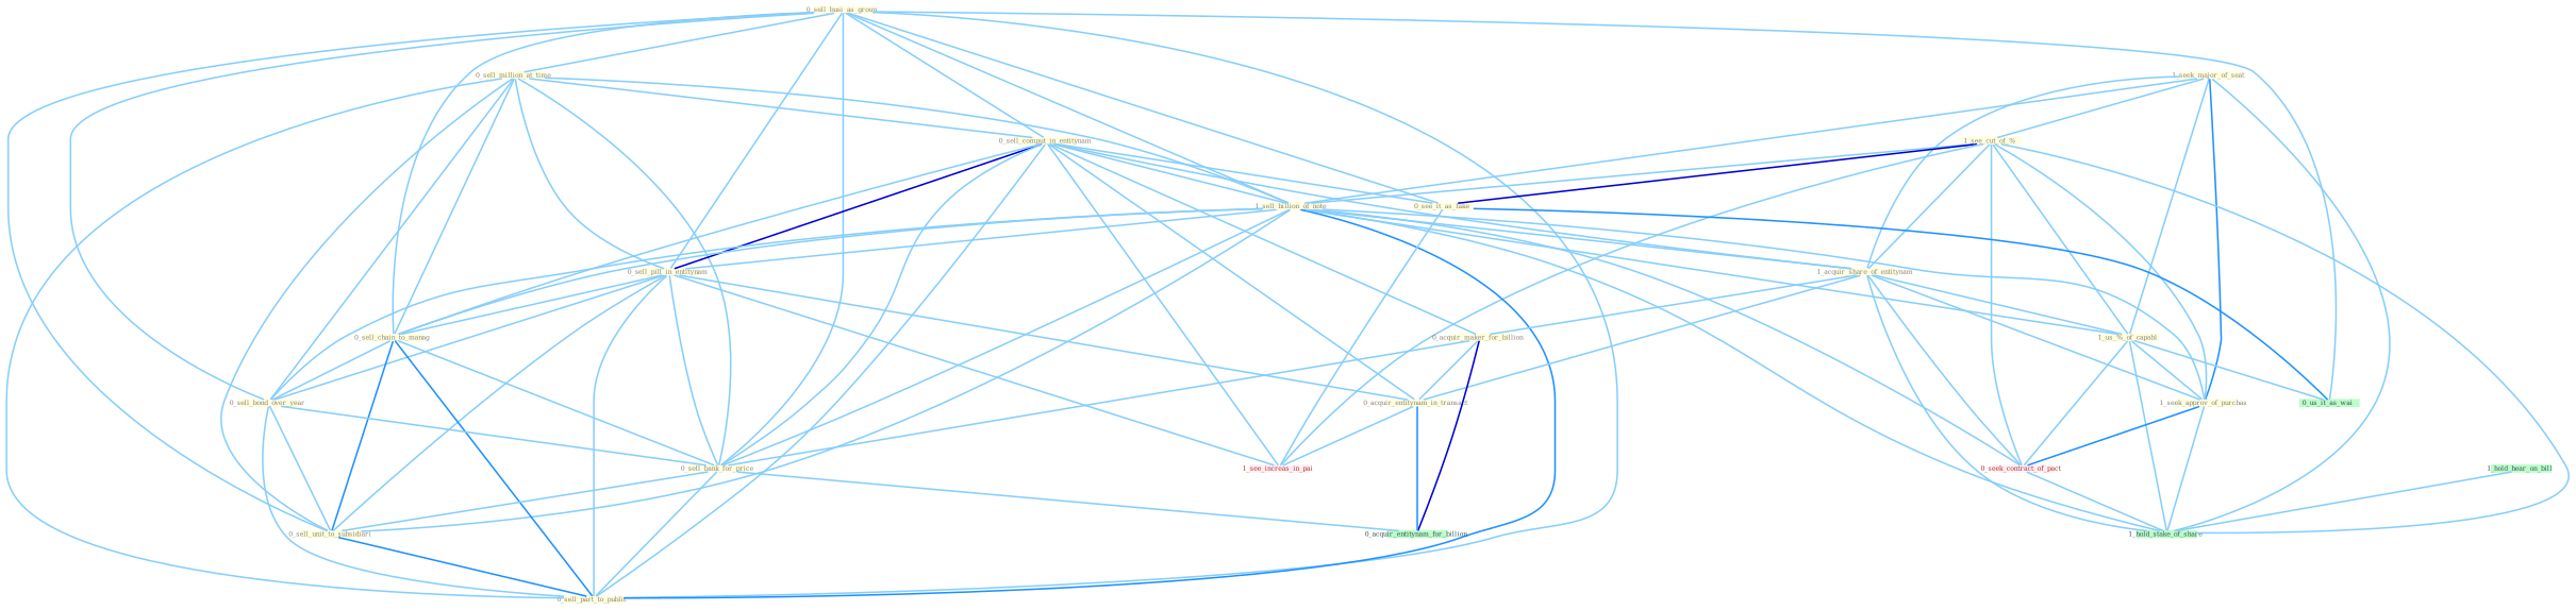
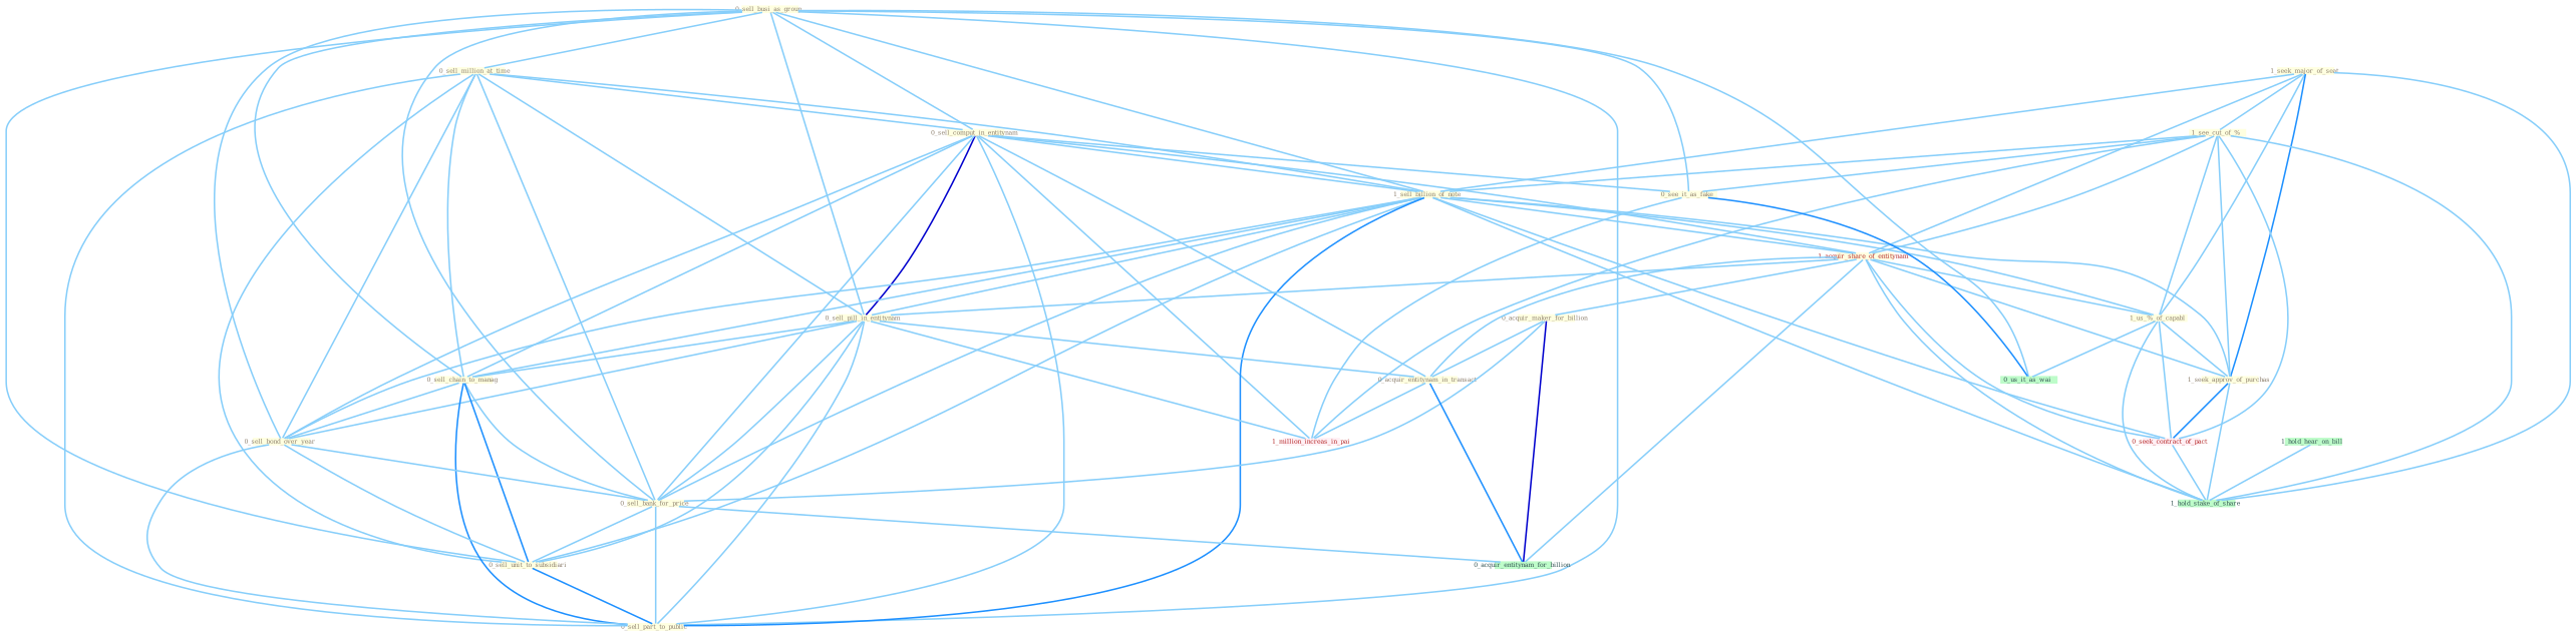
  graph {
    node [color="#ffffe0" fixedsize=true fontcolor="#8b7d6b" fontsize=4 shape=polygon style=filled]
    edge [color="#87cefa" w=1]
    "0_sell_busi_as_group " [height=.06 width=.5]
    "0_sell_million_at_time " [height=.06 width=.5]
    "1_seek_major_of_seat " [height=.06 width=.5]
    "1_see_cut_of_% " [height=.06 width=.5]
    "0_sell_comput_in_entitynam " [height=.06 width=.5]
    "1_sell_billion_of_note " [height=.06 width=.5]
-   "1_acquir_share_of_entitynam " [height=.06 width=.5]
+   "1_acquir_share_of_entitynam " [fontcolor="#b22222" height=.06 width=.5]
    "0_sell_pill_in_entitynam " [height=.06 width=.5]
    "0_sell_chain_to_manag " [height=.06 width=.5]
    "1_us_%_of_capabl " [height=.06 width=.5]
    "0_acquir_maker_for_billion " [height=.06 width=.5]
    "0_sell_bond_over_year " [height=.06 width=.5]
    "0_sell_bank_for_price " [height=.06 width=.5]
    "0_sell_unit_to_subsidiari " [height=.06 width=.5]
    "0_acquir_entitynam_in_transact " [height=.06 width=.5]
    "0_sell_part_to_public " [height=.06 width=.5]
    "0_see_it_as_fake " [height=.06 width=.5]
    "1_seek_approv_of_purchas " [height=.06 width=.5]
    "0_seek_contract_of_pact " [color="#fff0f5" fontcolor="#b22222" height=.06 width=.5]
-   "1_see_increas_in_pai " [color="#fff0f5" fontcolor="#b22222" height=.06 width=.5]
+   "1_see_increas_in_pai " [color="#fff0f5" fontcolor="#b22222" height=.06 width=.5 label="1_million_increas_in_pai"]
    "0_us_it_as_wai " [color="#BDFCC9" fontcolor="#2f4f4f" height=.06 width=.5]
    "1_hold_stake_of_share " [color="#BDFCC9" fontcolor="#2f4f4f" height=.06 width=.5]
    "0_acquir_entitynam_for_billion " [color="#BDFCC9" fontcolor="#2f4f4f" height=.06 width=.5]
    "1_hold_hear_on_bill " [color="#BDFCC9" fontcolor="#2f4f4f" height=.06 width=.5]
    subgraph sub_1 {
      "0_sell_busi_as_group "
      "0_sell_million_at_time "
      "1_seek_major_of_seat "
      "1_see_cut_of_% "
      "0_sell_comput_in_entitynam "
      "1_sell_billion_of_note "
      "1_acquir_share_of_entitynam "
      "0_sell_pill_in_entitynam "
      "0_sell_chain_to_manag "
      "1_us_%_of_capabl "
      "0_acquir_maker_for_billion "
      "0_sell_bond_over_year "
      "0_sell_bank_for_price "
      "0_sell_unit_to_subsidiari "
      "0_acquir_entitynam_in_transact "
      "0_sell_part_to_public "
      "0_see_it_as_fake "
      "1_seek_approv_of_purchas "
    }
    subgraph sub_2 {
      "0_seek_contract_of_pact "
      "1_see_increas_in_pai "
    }
    "0_sell_busi_as_group " -- "0_sell_million_at_time "
    "0_sell_busi_as_group " -- "0_sell_comput_in_entitynam "
    "0_sell_busi_as_group " -- "1_sell_billion_of_note "
    "0_sell_busi_as_group " -- "0_sell_pill_in_entitynam "
    "0_sell_busi_as_group " -- "0_sell_chain_to_manag "
    "0_sell_busi_as_group " -- "0_sell_bond_over_year "
    "0_sell_busi_as_group " -- "0_sell_bank_for_price "
    "0_sell_busi_as_group " -- "0_sell_unit_to_subsidiari "
    "0_sell_busi_as_group " -- "0_sell_part_to_public "
    "0_sell_busi_as_group " -- "0_see_it_as_fake "
    "0_sell_busi_as_group " -- "0_us_it_as_wai "
    "0_sell_million_at_time " -- "0_sell_comput_in_entitynam "
    "0_sell_million_at_time " -- "1_sell_billion_of_note "
    "0_sell_million_at_time " -- "0_sell_pill_in_entitynam "
    "0_sell_million_at_time " -- "0_sell_chain_to_manag "
    "0_sell_million_at_time " -- "0_sell_bond_over_year "
    "0_sell_million_at_time " -- "0_sell_bank_for_price "
    "0_sell_million_at_time " -- "0_sell_unit_to_subsidiari "
    "0_sell_million_at_time " -- "0_sell_part_to_public "
    "1_seek_major_of_seat " -- "1_see_cut_of_% "
    "1_seek_major_of_seat " -- "1_sell_billion_of_note "
    "1_seek_major_of_seat " -- "1_acquir_share_of_entitynam "
    "1_seek_major_of_seat " -- "1_us_%_of_capabl "
    "1_seek_major_of_seat " -- "1_seek_approv_of_purchas " [color="#1e90ff" w=2]
    "1_seek_major_of_seat " -- "1_hold_stake_of_share "
    "1_see_cut_of_% " -- "1_sell_billion_of_note "
    "1_see_cut_of_% " -- "1_acquir_share_of_entitynam "
    "1_see_cut_of_% " -- "1_us_%_of_capabl "
-   "1_see_cut_of_% " -- "0_see_it_as_fake " [color="#0000cd"]
+   "1_see_cut_of_% " -- "0_see_it_as_fake "
    "1_see_cut_of_% " -- "1_seek_approv_of_purchas "
    "1_see_cut_of_% " -- "0_seek_contract_of_pact "
    "1_see_cut_of_% " -- "1_see_increas_in_pai "
    "1_see_cut_of_% " -- "1_hold_stake_of_share "
    "0_sell_comput_in_entitynam " -- "1_sell_billion_of_note "
    "0_sell_comput_in_entitynam " -- "1_acquir_share_of_entitynam "
    "0_sell_comput_in_entitynam " -- "0_sell_pill_in_entitynam " [color="#0000cd" w=3]
    "0_sell_comput_in_entitynam " -- "0_sell_chain_to_manag "
-   "0_sell_comput_in_entitynam " -- "0_acquir_maker_for_billion "
+   "0_sell_comput_in_entitynam " -- "0_sell_bond_over_year "
    "0_sell_comput_in_entitynam " -- "0_sell_bank_for_price "
    "0_sell_comput_in_entitynam " -- "0_acquir_entitynam_in_transact "
    "0_sell_comput_in_entitynam " -- "0_sell_part_to_public "
    "0_sell_comput_in_entitynam " -- "0_see_it_as_fake "
    "0_sell_comput_in_entitynam " -- "1_see_increas_in_pai "
    "1_sell_billion_of_note " -- "1_acquir_share_of_entitynam "
    "1_sell_billion_of_note " -- "0_sell_pill_in_entitynam "
    "1_sell_billion_of_note " -- "0_sell_chain_to_manag "
    "1_sell_billion_of_note " -- "1_us_%_of_capabl "
    "1_sell_billion_of_note " -- "0_sell_bond_over_year "
    "1_sell_billion_of_note " -- "0_sell_bank_for_price "
    "1_sell_billion_of_note " -- "0_sell_unit_to_subsidiari "
    "1_sell_billion_of_note " -- "0_sell_part_to_public " [color="#1e90ff"]
    "1_sell_billion_of_note " -- "1_seek_approv_of_purchas "
    "1_sell_billion_of_note " -- "0_seek_contract_of_pact "
    "1_sell_billion_of_note " -- "1_hold_stake_of_share "
+   "1_acquir_share_of_entitynam " -- "0_sell_pill_in_entitynam "
    "1_acquir_share_of_entitynam " -- "1_us_%_of_capabl "
    "1_acquir_share_of_entitynam " -- "0_acquir_maker_for_billion "
    "1_acquir_share_of_entitynam " -- "0_acquir_entitynam_in_transact "
    "1_acquir_share_of_entitynam " -- "1_seek_approv_of_purchas "
    "1_acquir_share_of_entitynam " -- "0_seek_contract_of_pact "
    "1_acquir_share_of_entitynam " -- "1_hold_stake_of_share "
+   "1_acquir_share_of_entitynam " -- "0_acquir_entitynam_for_billion "
    "0_sell_pill_in_entitynam " -- "0_sell_chain_to_manag "
    "0_sell_pill_in_entitynam " -- "0_sell_bond_over_year "
    "0_sell_pill_in_entitynam " -- "0_sell_bank_for_price "
    "0_sell_pill_in_entitynam " -- "0_sell_unit_to_subsidiari "
    "0_sell_pill_in_entitynam " -- "0_acquir_entitynam_in_transact "
    "0_sell_pill_in_entitynam " -- "0_sell_part_to_public "
    "0_sell_pill_in_entitynam " -- "1_see_increas_in_pai "
    "0_sell_chain_to_manag " -- "0_sell_bond_over_year "
    "0_sell_chain_to_manag " -- "0_sell_bank_for_price "
    "0_sell_chain_to_manag " -- "0_sell_unit_to_subsidiari " [color="#1e90ff" w=2]
    "0_sell_chain_to_manag " -- "0_sell_part_to_public " [color="#1e90ff" w=2]
    "1_us_%_of_capabl " -- "1_seek_approv_of_purchas "
    "1_us_%_of_capabl " -- "0_seek_contract_of_pact "
    "1_us_%_of_capabl " -- "0_us_it_as_wai "
    "1_us_%_of_capabl " -- "1_hold_stake_of_share "
    "0_acquir_maker_for_billion " -- "0_sell_bank_for_price "
    "0_acquir_maker_for_billion " -- "0_acquir_entitynam_in_transact "
    "0_acquir_maker_for_billion " -- "0_acquir_entitynam_for_billion " [color="#0000cd" w=3]
    "0_sell_bond_over_year " -- "0_sell_bank_for_price "
    "0_sell_bond_over_year " -- "0_sell_unit_to_subsidiari "
    "0_sell_bond_over_year " -- "0_sell_part_to_public "
    "0_sell_bank_for_price " -- "0_sell_unit_to_subsidiari "
    "0_sell_bank_for_price " -- "0_sell_part_to_public "
    "0_sell_bank_for_price " -- "0_acquir_entitynam_for_billion "
    "0_sell_unit_to_subsidiari " -- "0_sell_part_to_public " [color="#1e90ff" w=2]
    "0_acquir_entitynam_in_transact " -- "1_see_increas_in_pai "
    "0_acquir_entitynam_in_transact " -- "0_acquir_entitynam_for_billion " [color="#1e90ff" w=2]
    "0_see_it_as_fake " -- "1_see_increas_in_pai "
    "0_see_it_as_fake " -- "0_us_it_as_wai " [color="#1e90ff" w=2]
    "1_seek_approv_of_purchas " -- "0_seek_contract_of_pact " [color="#1e90ff" w=2]
    "1_seek_approv_of_purchas " -- "1_hold_stake_of_share "
    "0_seek_contract_of_pact " -- "1_hold_stake_of_share "
    "1_hold_hear_on_bill " -- "1_hold_stake_of_share "
  }
